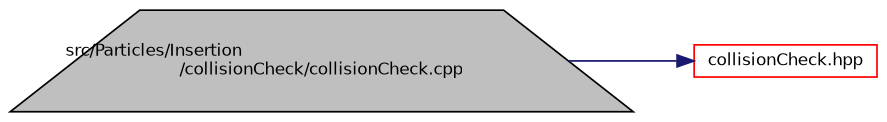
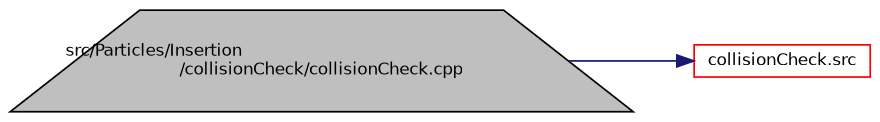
  digraph {
    rankdir=LR
    node [fontname=Helvetica fontsize=10 style=filled]
    n1 [color=black fillcolor=grey75 fontcolor=black height=0.2 label="src/Particles/Insertion\l/collisionCheck/collisionCheck.cpp" shape=trapezium width=0.4]
-   n2 [color=red fillcolor=white height=0.2 label="collisionCheck.hpp" shape=box width=0.4]
+   n2 [color=red fillcolor=white height=0.2 label="collisionCheck.src" shape=box width=0.4]
    n1 -> n2 [color=midnightblue fontname=Helvetica fontsize=10 labelfontname=Helvetica labelfontsize=10 style=solid]
  }
